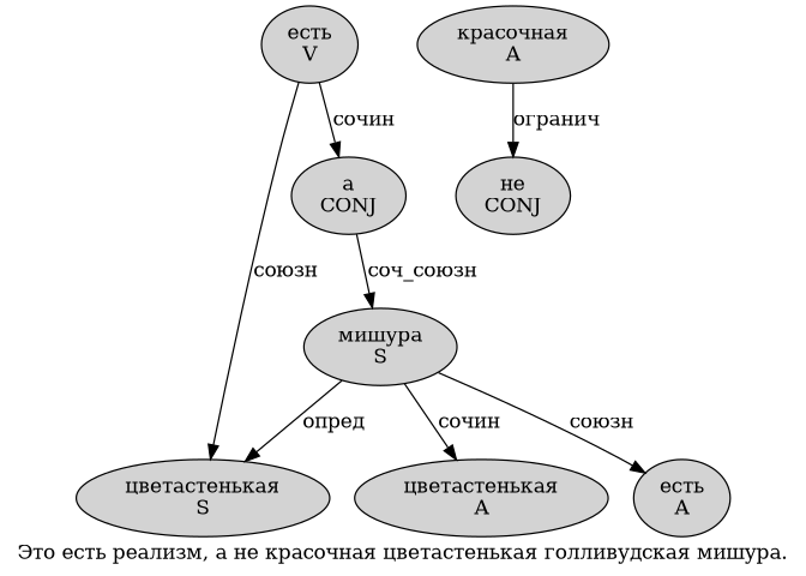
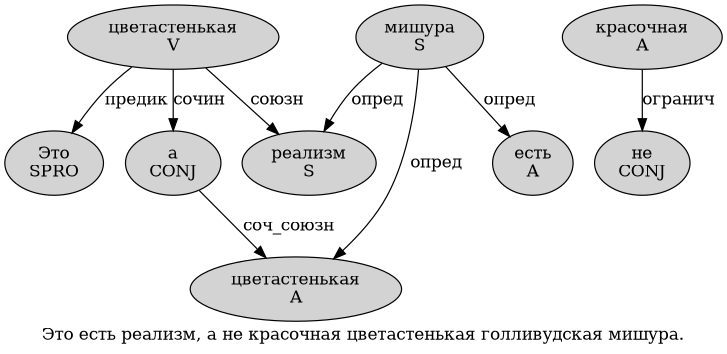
  digraph {
    label="Это есть реализм, а не красочная цветастенькая голливудская мишура."
    node [fillcolor=lightgray penwidth=1 shape=ellipse style=filled]
-   n2 [label="есть\nV"]
-   n3 [label="цветастенькая\nS"]
+   n1 [label="Это\nSPRO"]
+   n2 [label="цветастенькая\nV"]
+   n3 [label="реализм\nS"]
    n4 [label="а\nCONJ"]
    n5 [label="мишура\nS"]
    n6 [label="цветастенькая\nA"]
    n7 [label="есть\nA"]
    n8 [label="не\nCONJ"]
    n9 [label="красочная\nA"]
+   n2 -> n1 [label="предик"]
    n2 -> n3 [label="союзн"]
    n2 -> n4 [label="сочин"]
-   n4 -> n5 [label="соч_союзн"]
+   n4 -> n6 [label="соч_союзн"]
    n5 -> n3 [label="опред"]
-   n5 -> n6 [label="сочин"]
-   n5 -> n7 [label="союзн"]
+   n5 -> n6 [label="опред"]
+   n5 -> n7 [label="опред"]
    n9 -> n8 [label="огранич"]
  }
